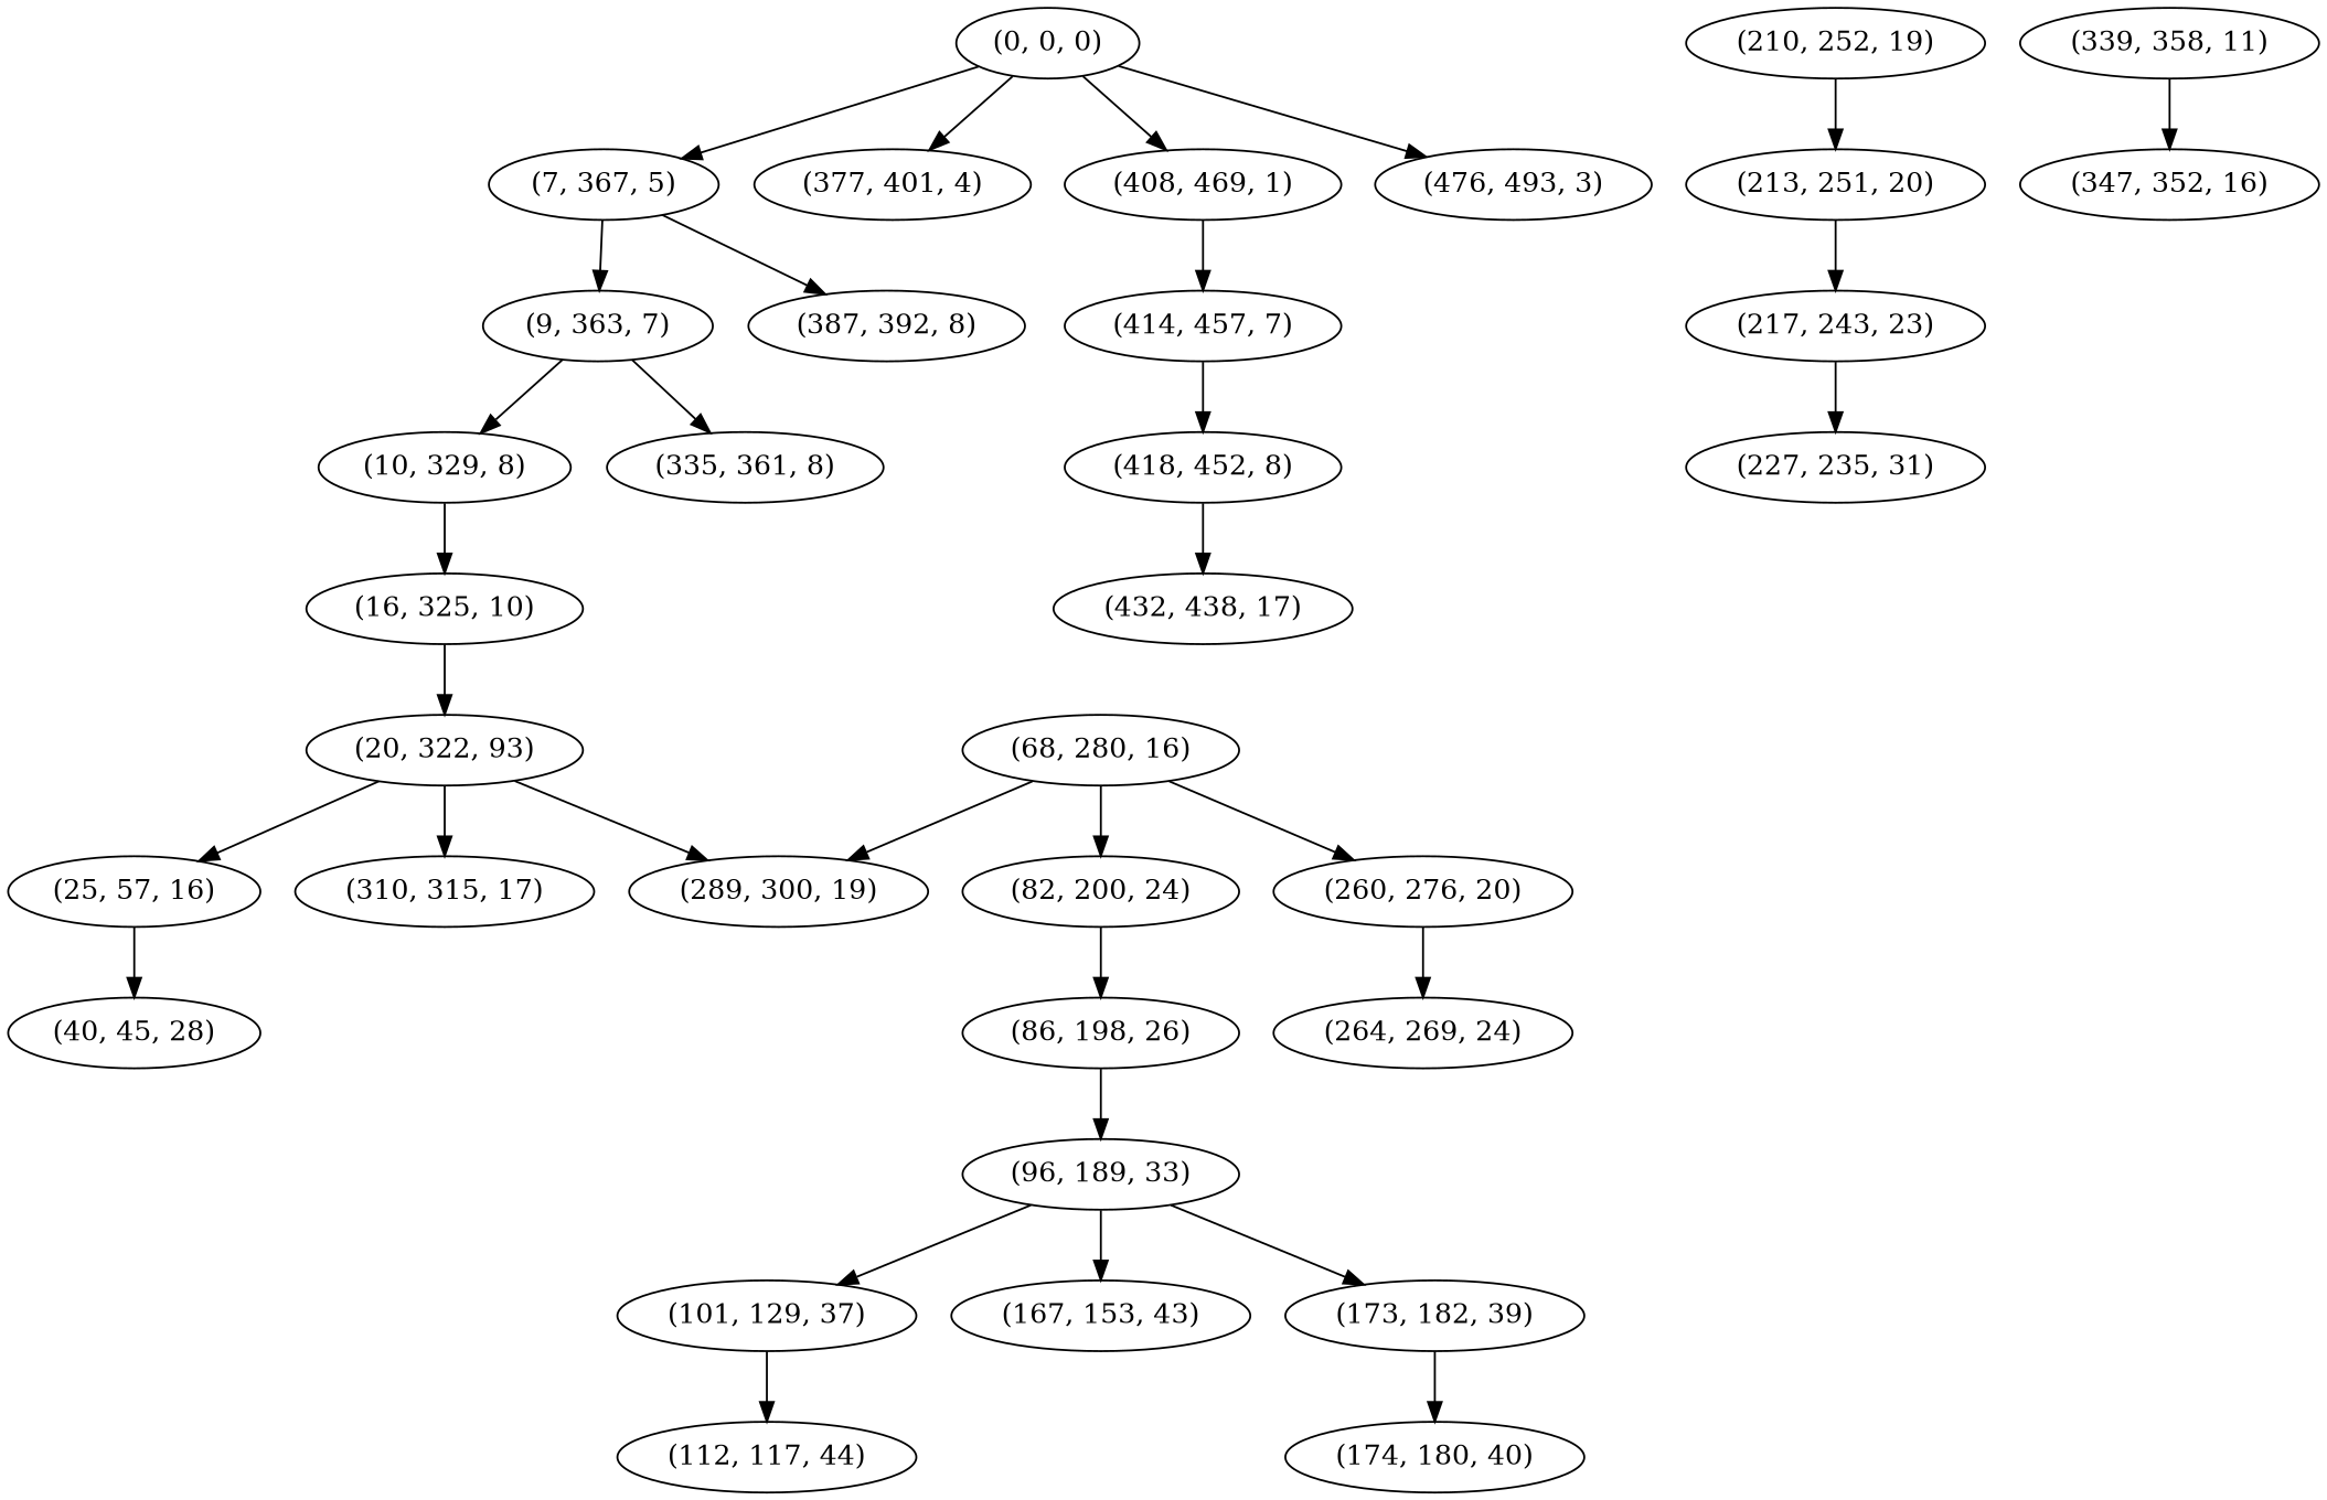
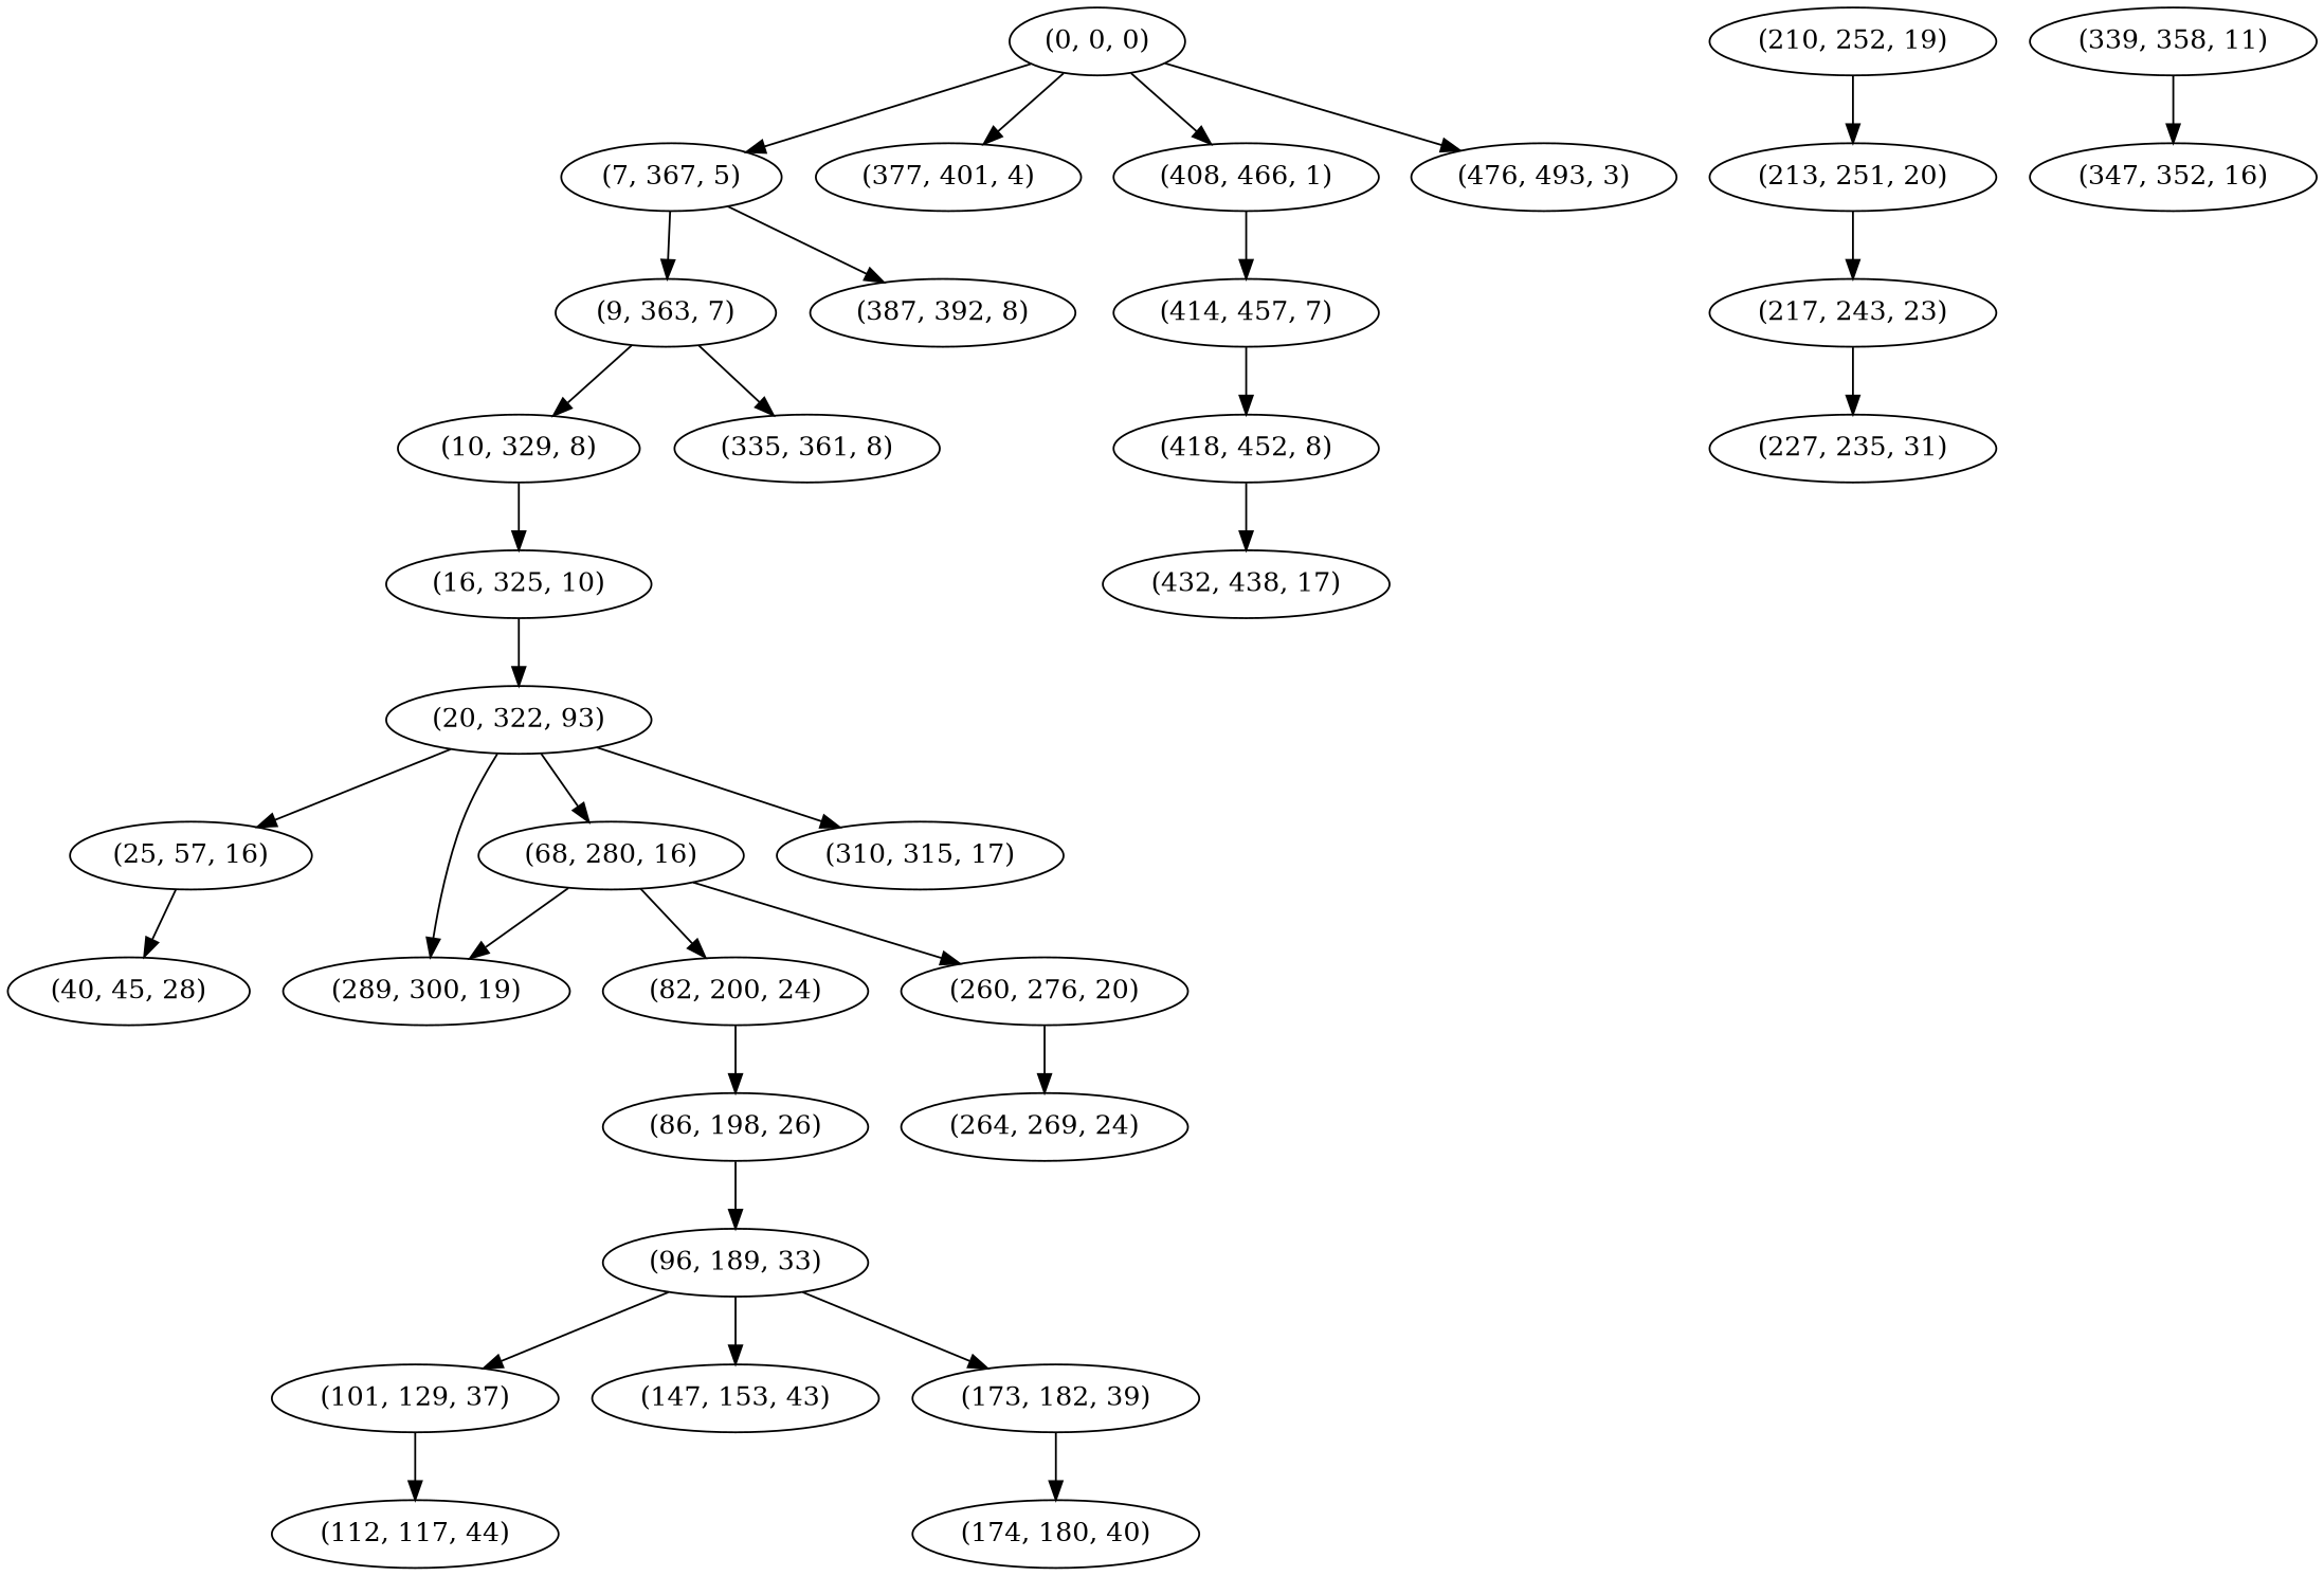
  digraph {
    "(0, 0, 0)"
    "(7, 367, 5)"
    "(377, 401, 4)"
-   "(408, 466, 1)" [label="(408, 469, 1)"]
+   "(408, 466, 1)"
    "(476, 493, 3)"
    "(9, 363, 7)"
    "(387, 392, 8)"
    "(414, 457, 7)"
    "(10, 329, 8)"
    "(335, 361, 8)"
    "(16, 325, 10)"
    n12 [label="(20, 322, 93)"]
    "(25, 57, 16)"
    "(68, 280, 16)"
    "(289, 300, 19)"
    "(310, 315, 17)"
    "(40, 45, 28)"
    "(82, 200, 24)"
    "(260, 276, 20)"
    "(86, 198, 26)"
    "(210, 252, 19)"
    "(213, 251, 20)"
    "(264, 269, 24)"
    "(96, 189, 33)"
    "(101, 129, 37)"
-   "(147, 153, 43)" [label="(167, 153, 43)"]
+   "(147, 153, 43)"
    "(173, 182, 39)"
    "(112, 117, 44)"
    "(174, 180, 40)"
    "(217, 243, 23)"
    "(227, 235, 31)"
    "(339, 358, 11)"
    "(347, 352, 16)"
    "(418, 452, 8)"
    "(432, 438, 17)"
    "(0, 0, 0)" -> "(7, 367, 5)"
    "(0, 0, 0)" -> "(377, 401, 4)"
    "(0, 0, 0)" -> "(408, 466, 1)"
    "(0, 0, 0)" -> "(476, 493, 3)"
    "(7, 367, 5)" -> "(9, 363, 7)"
    "(7, 367, 5)" -> "(387, 392, 8)"
    "(408, 466, 1)" -> "(414, 457, 7)"
    "(9, 363, 7)" -> "(10, 329, 8)"
    "(9, 363, 7)" -> "(335, 361, 8)"
    "(414, 457, 7)" -> "(418, 452, 8)"
    "(10, 329, 8)" -> "(16, 325, 10)"
    "(16, 325, 10)" -> n12
    n12 -> "(25, 57, 16)"
+   n12 -> "(68, 280, 16)"
    n12 -> "(289, 300, 19)"
    n12 -> "(310, 315, 17)"
    "(25, 57, 16)" -> "(40, 45, 28)"
    "(68, 280, 16)" -> "(289, 300, 19)"
    "(68, 280, 16)" -> "(82, 200, 24)"
    "(68, 280, 16)" -> "(260, 276, 20)"
    "(82, 200, 24)" -> "(86, 198, 26)"
    "(260, 276, 20)" -> "(264, 269, 24)"
    "(86, 198, 26)" -> "(96, 189, 33)"
    "(210, 252, 19)" -> "(213, 251, 20)"
    "(213, 251, 20)" -> "(217, 243, 23)"
    "(96, 189, 33)" -> "(101, 129, 37)"
    "(96, 189, 33)" -> "(147, 153, 43)"
    "(96, 189, 33)" -> "(173, 182, 39)"
    "(101, 129, 37)" -> "(112, 117, 44)"
    "(173, 182, 39)" -> "(174, 180, 40)"
    "(217, 243, 23)" -> "(227, 235, 31)"
    "(339, 358, 11)" -> "(347, 352, 16)"
    "(418, 452, 8)" -> "(432, 438, 17)"
  }
